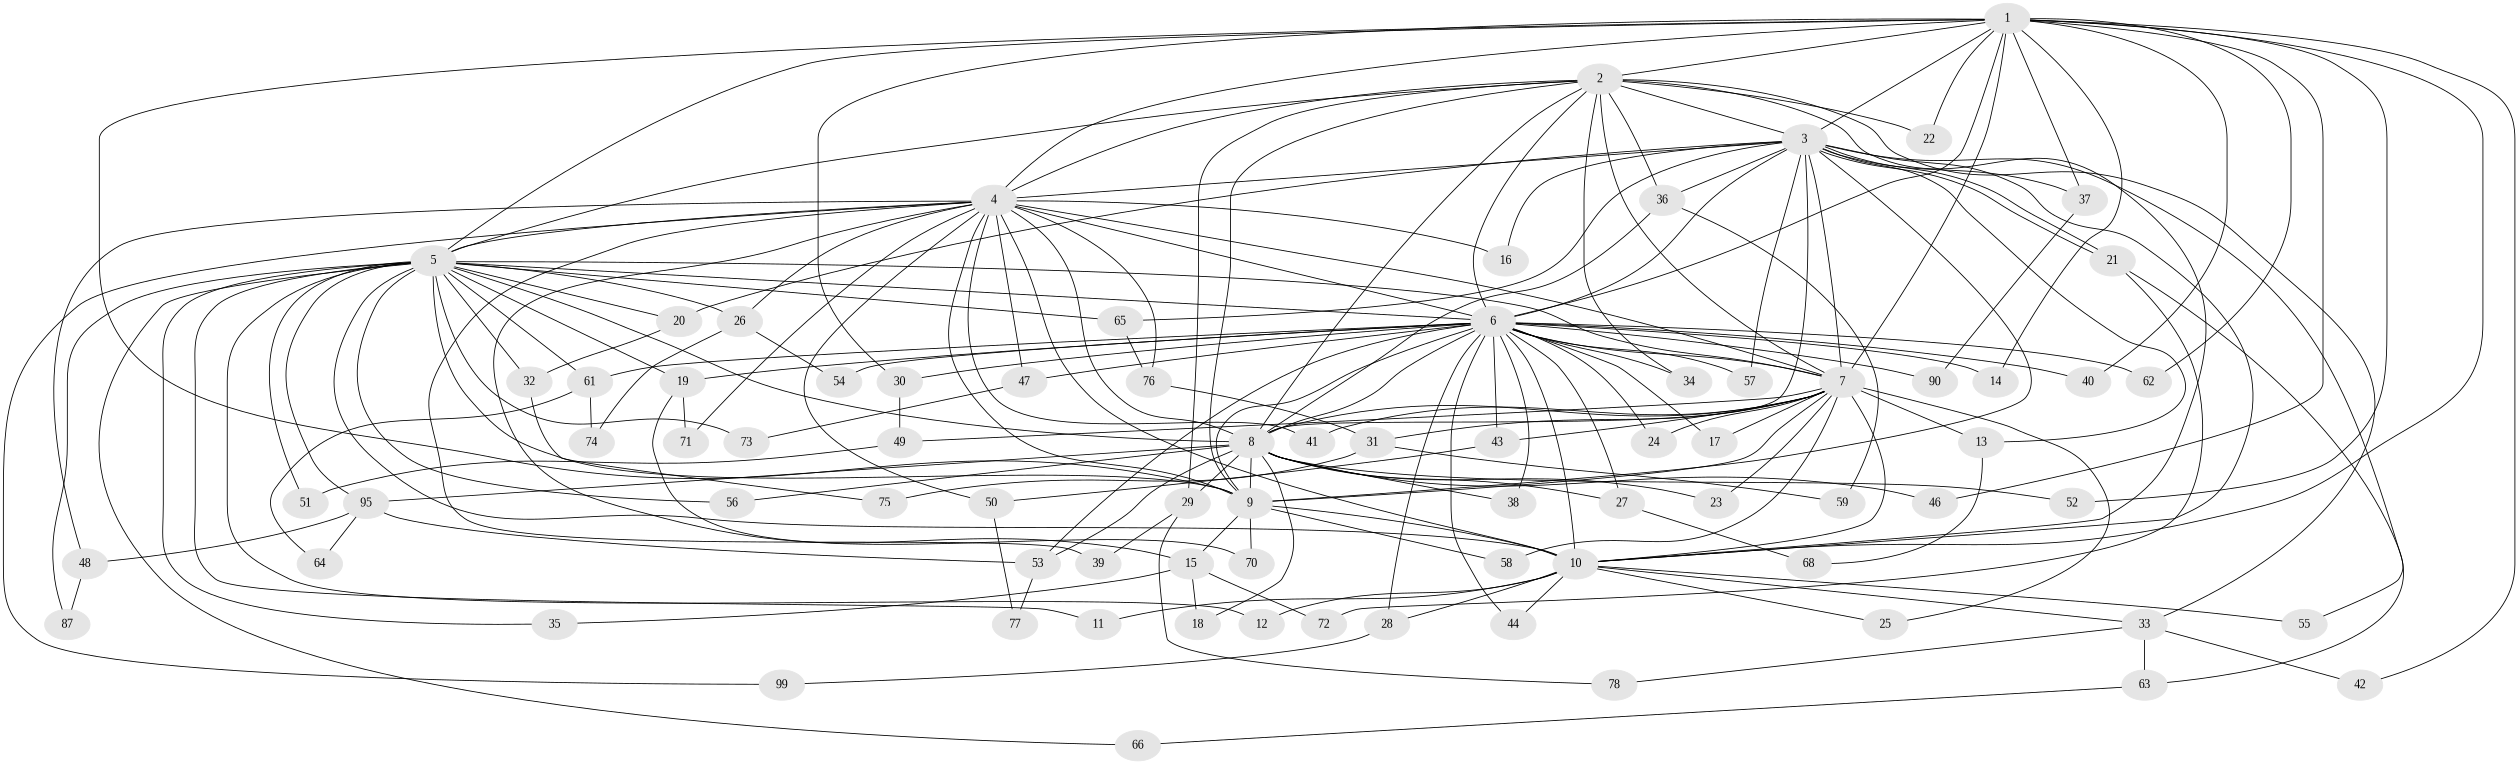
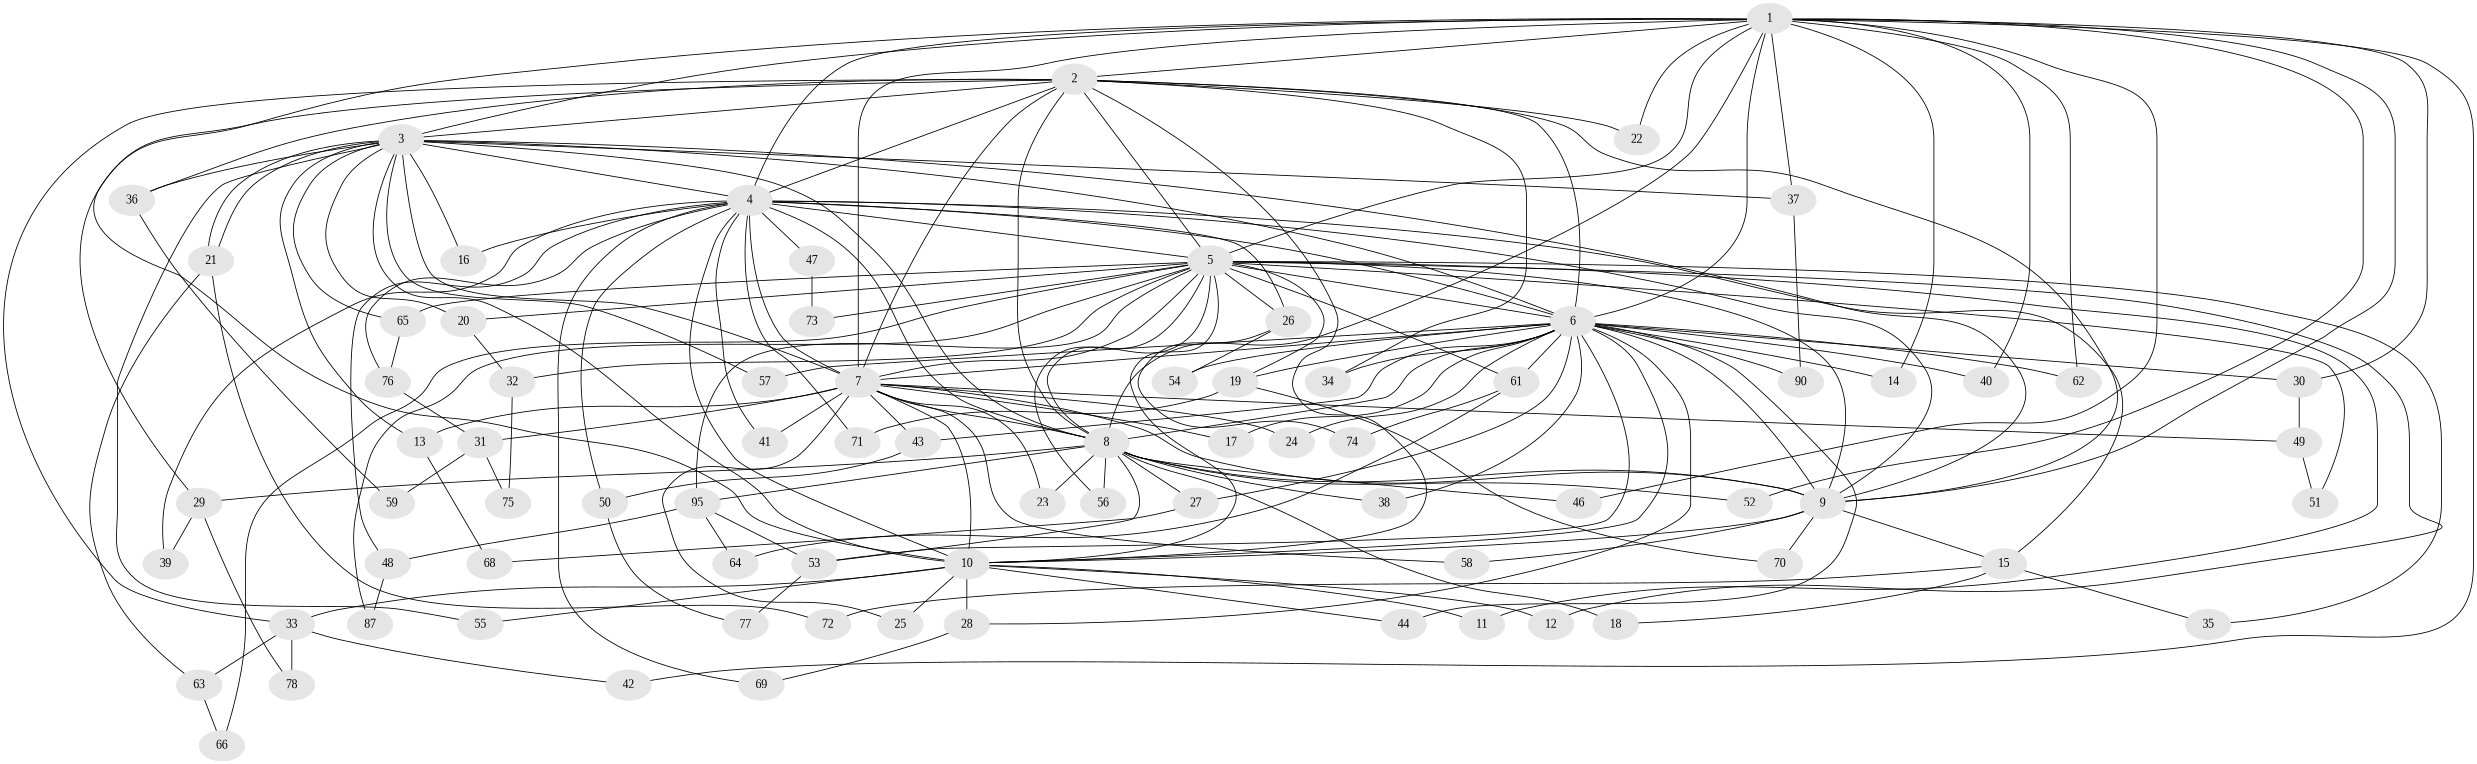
  graph {
    fontname="Liberation Serif"
    node [color=gray90 fontname="Liberation Serif" style=filled]
    edge [fontname="Liberation Serif"]
    1
    2
    3
    4
    5
    6
    7
    8
    9
    10
    14
    22
    30
    37
    40
    42
    46
    52
    62
    29
    33
    34
    36
    13
    16
    20
    21
    55
    57
    65
    15
    26
    39
    41
    47
    48
    50
-   69 [label=99]
+   69
    71
    76
    11
    12
    19
    32
    35
    n46 [label=95]
    51
    56
    61
    66
    n51 [label=87]
    73
    17
    24
    27
    28
    38
    43
    44
    53
    54
    n62 [label=90]
    31
    23
    25
    49
    58
    18
    70
    78
    63
    59
    68
    72
    74
    77
    75
    64
    1 -- 2
    1 -- 3
    1 -- 4
    1 -- 5
    1 -- 6
    1 -- 7
-   36 -- 8
+   1 -- 8
    1 -- 9
    1 -- 10
    1 -- 14
    1 -- 22
    1 -- 30
    1 -- 37
    1 -- 40
    1 -- 42
    1 -- 46
    1 -- 52
    1 -- 62
    2 -- 3
    2 -- 4
    2 -- 5
    2 -- 6
    2 -- 7
    2 -- 8
    2 -- 9
    2 -- 10
    2 -- 22
    2 -- 29
    2 -- 33
    2 -- 34
    2 -- 36
    3 -- 4
    3 -- 6
    3 -- 7
    3 -- 8
    3 -- 9
    3 -- 10
    3 -- 37
    3 -- 36
    3 -- 13
    3 -- 16
    3 -- 20
    3 -- 21
    3 -- 21
    3 -- 55
    3 -- 57
    3 -- 65
    4 -- 5
    4 -- 6
    4 -- 7
    4 -- 8
    4 -- 9
    4 -- 10
    4 -- 16
    4 -- 15
    4 -- 26
    4 -- 39
    4 -- 41
    4 -- 47
    4 -- 48
    4 -- 50
    4 -- 69
    4 -- 71
    4 -- 76
    5 -- 6
    5 -- 7
    5 -- 8
    5 -- 9
    5 -- 10
    5 -- 20
    5 -- 65
    5 -- 26
    5 -- 11
    5 -- 12
    5 -- 19
    5 -- 32
    5 -- 35
    5 -- n46
    5 -- 51
    5 -- 56
    5 -- 61
    5 -- 66
    5 -- n51
    5 -- 73
    6 -- 7
    6 -- 8
    6 -- 9
    6 -- 10
    6 -- 14
    6 -- 30
    6 -- 40
    6 -- 62
    6 -- 34
    6 -- 57
-   6 -- 47
    6 -- 19
    6 -- 61
    6 -- 17
    6 -- 24
    6 -- 27
    6 -- 28
    6 -- 38
    6 -- 43
    6 -- 44
    6 -- 53
    6 -- 54
    6 -- n62
    7 -- 8
    7 -- 9
    7 -- 10
    7 -- 13
    7 -- 41
    7 -- 17
    7 -- 24
    7 -- 43
    7 -- 31
    7 -- 23
    7 -- 25
    7 -- 49
    7 -- 58
    8 -- 9
    8 -- 46
    8 -- 52
    8 -- 29
    8 -- n46
    8 -- 56
    8 -- 27
    8 -- 38
    8 -- 53
    8 -- 23
    8 -- 18
    9 -- 10
    9 -- 15
    9 -- 58
    9 -- 70
    10 -- 33
    10 -- 55
    10 -- 11
    10 -- 12
    10 -- 28
    10 -- 44
    10 -- 25
    30 -- 49
    37 -- n62
    29 -- 39
    29 -- 78
    33 -- 42
    33 -- 78
    33 -- 63
    36 -- 59
    13 -- 68
    20 -- 32
    21 -- 63
    21 -- 72
    65 -- 76
    15 -- 35
    15 -- 18
    15 -- 72
    26 -- 54
    26 -- 74
    47 -- 73
    48 -- n51
    50 -- 77
    76 -- 31
    19 -- 71
    19 -- 70
    32 -- 75
    n46 -- 48
    n46 -- 53
    n46 -- 64
    61 -- 74
    61 -- 64
    27 -- 68
    28 -- 69
    43 -- 50
    53 -- 77
    31 -- 59
    31 -- 75
    49 -- 51
    63 -- 66
  }
